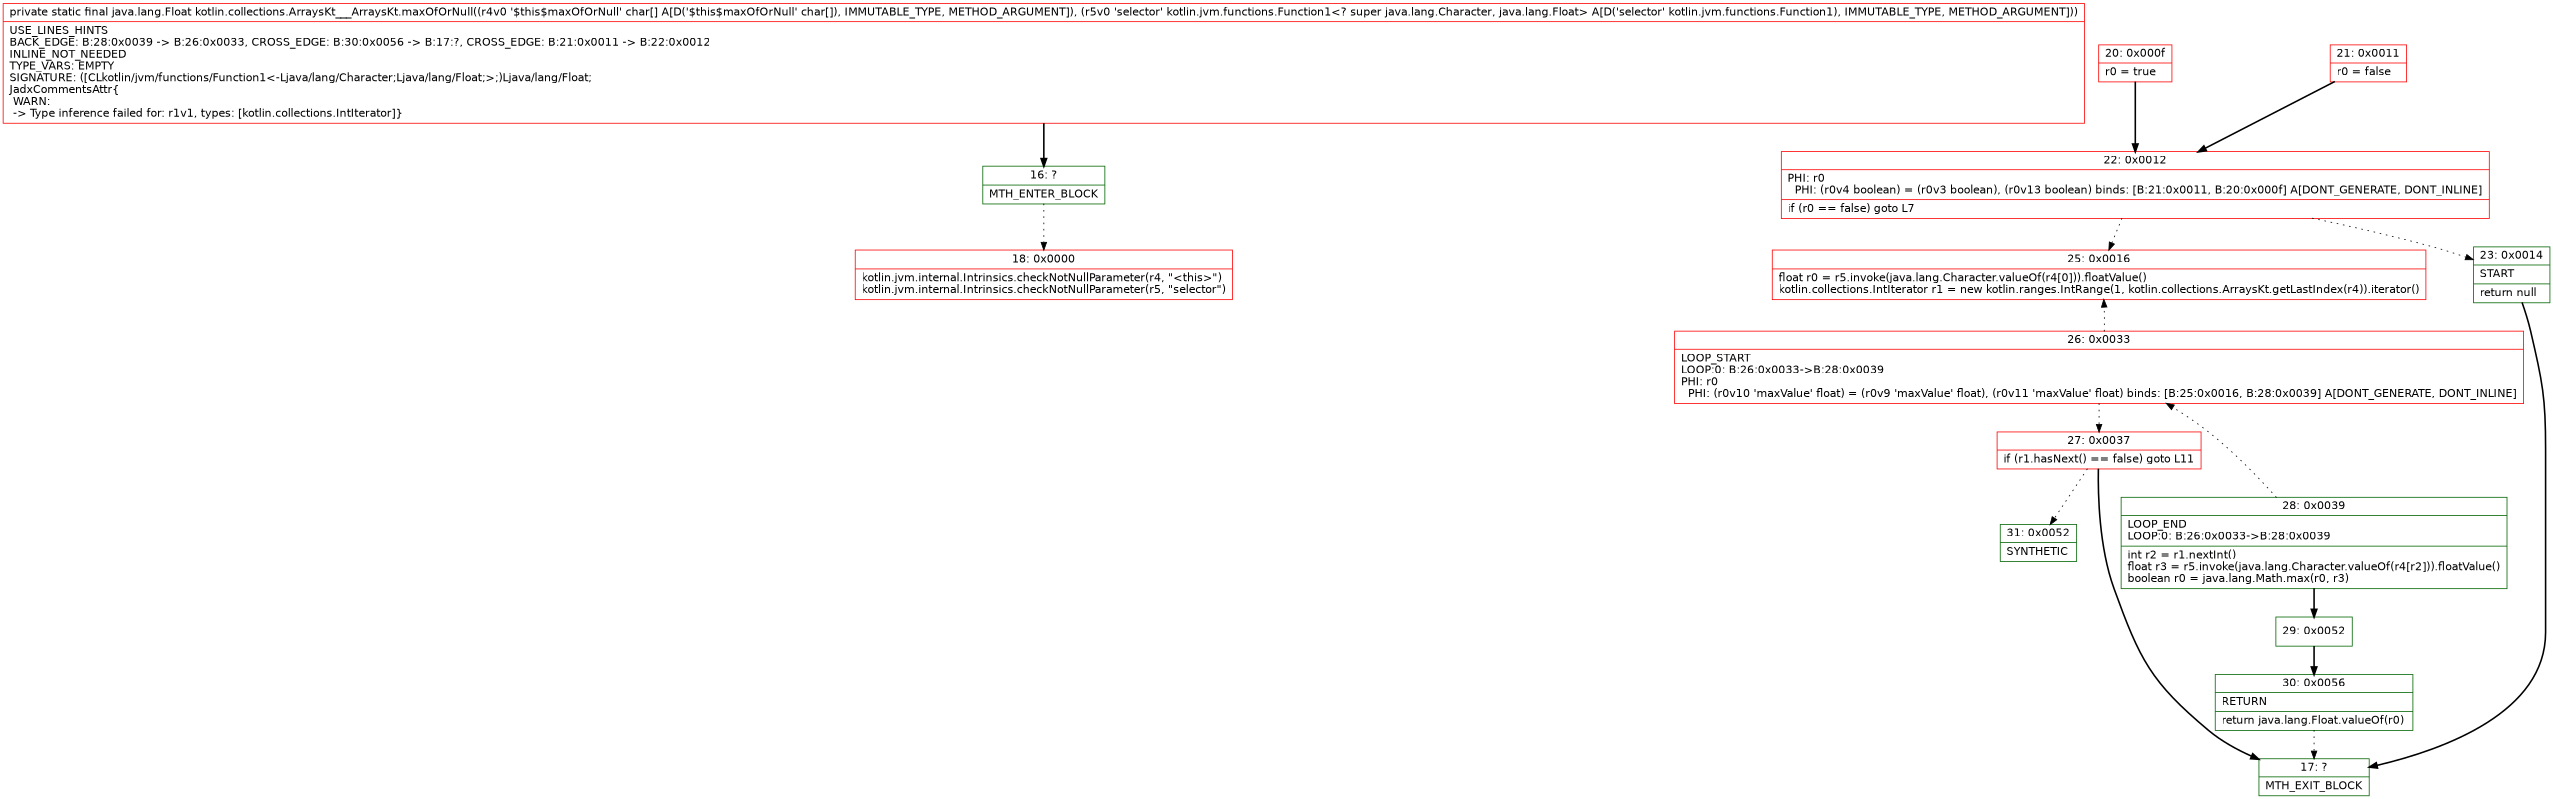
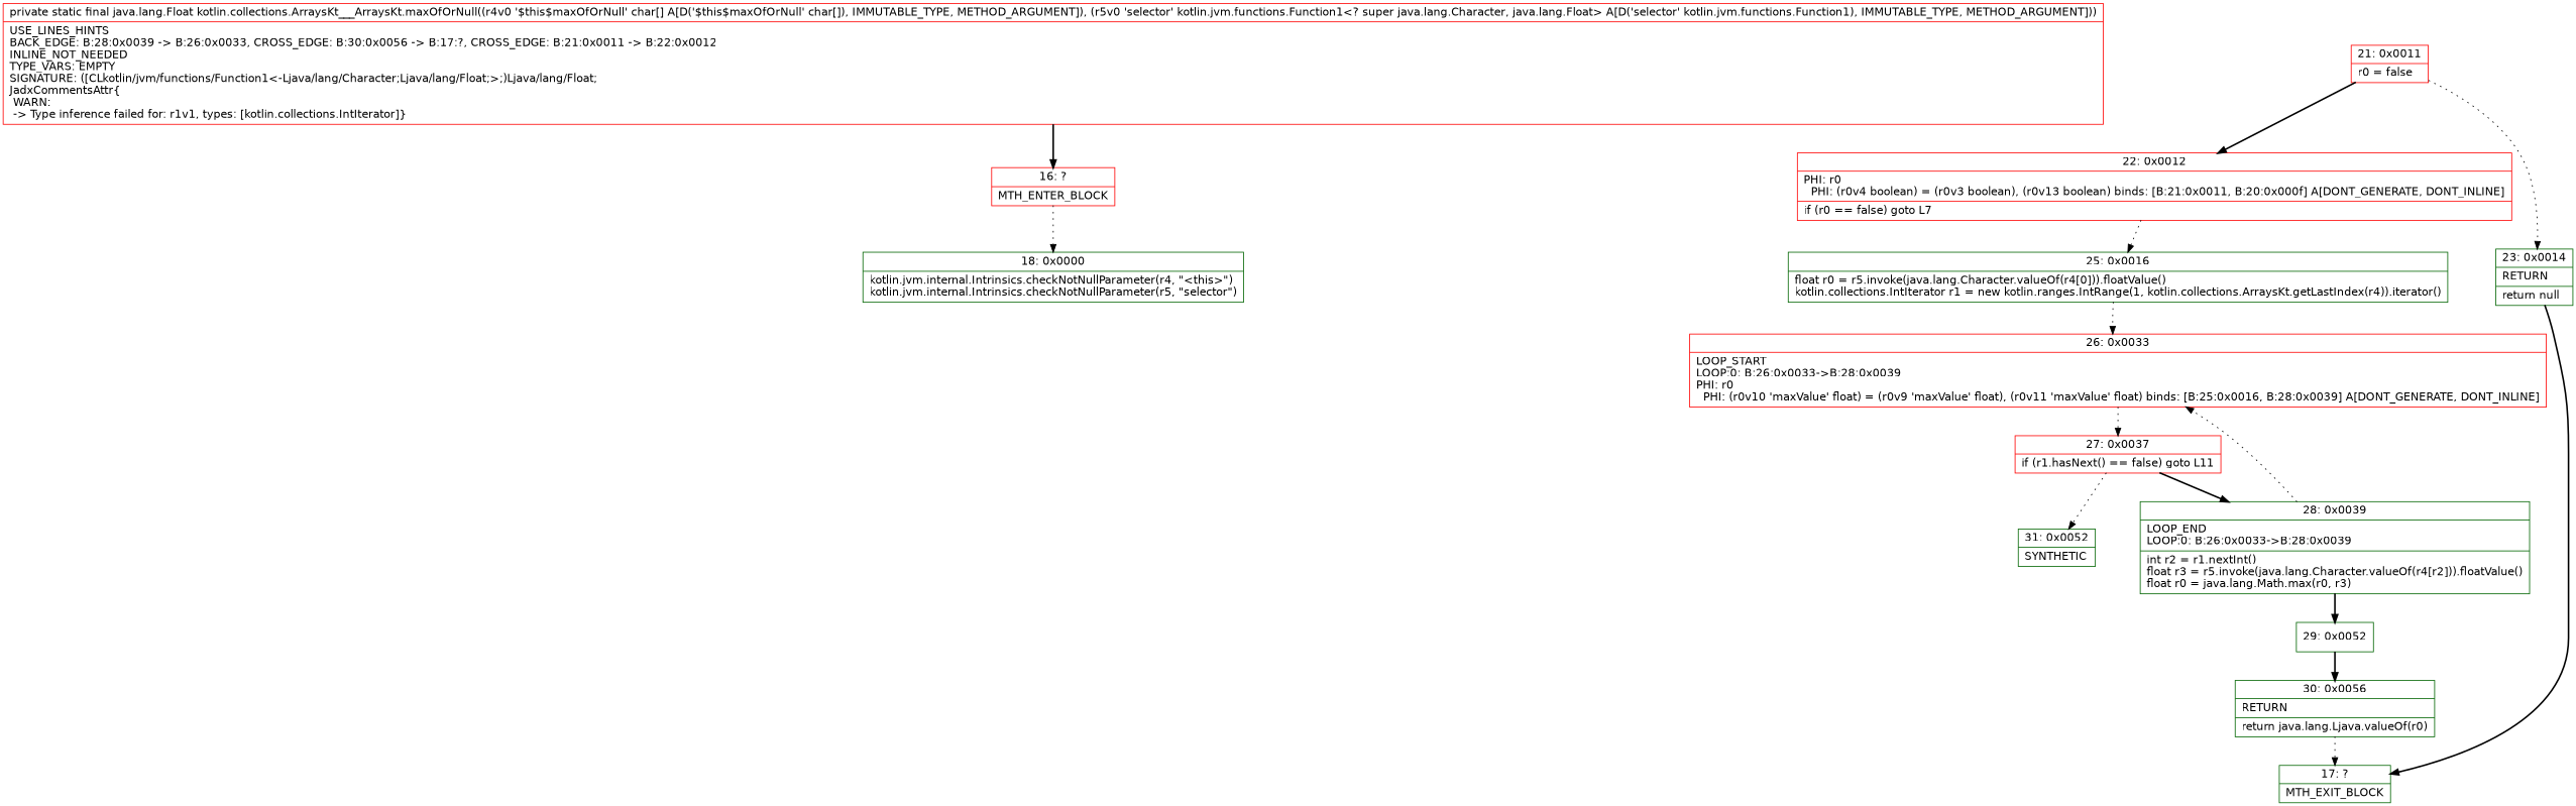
  digraph {
    fontname="DejaVu Sans"
    node [color=red fontname="DejaVu Sans" shape=record]
    edge [fontname="DejaVu Sans" style=dotted]
-   n1 [color=darkgreen label="{16\:\ ?|MTH_ENTER_BLOCK\l}"]
-   n2 [label="{18\:\ 0x0000|kotlin.jvm.internal.Intrinsics.checkNotNullParameter(r4, \"\<this\>\")\lkotlin.jvm.internal.Intrinsics.checkNotNullParameter(r5, \"selector\")\l}"]
-   n3 [label="{20\:\ 0x000f|r0 = true\l}"]
+   n1 [label="{16\:\ ?|MTH_ENTER_BLOCK\l}"]
+   n2 [color=darkgreen label="{18\:\ 0x0000|kotlin.jvm.internal.Intrinsics.checkNotNullParameter(r4, \"\<this\>\")\lkotlin.jvm.internal.Intrinsics.checkNotNullParameter(r5, \"selector\")\l}"]
    n4 [label="{22\:\ 0x0012|PHI: r0 \l  PHI: (r0v4 boolean) = (r0v3 boolean), (r0v13 boolean) binds: [B:21:0x0011, B:20:0x000f] A[DONT_GENERATE, DONT_INLINE]\l|if (r0 == false) goto L7\l}"]
    n5 [label="{21\:\ 0x0011|r0 = false\l}"]
-   n6 [color=darkgreen label="{23\:\ 0x0014|START\l|return null\l}"]
-   n7 [label="{25\:\ 0x0016|float r0 = r5.invoke(java.lang.Character.valueOf(r4[0])).floatValue()\lkotlin.collections.IntIterator r1 = new kotlin.ranges.IntRange(1, kotlin.collections.ArraysKt.getLastIndex(r4)).iterator()\l}"]
+   n6 [color=darkgreen label="{23\:\ 0x0014|RETURN\l|return null\l}"]
+   n7 [color=darkgreen label="{25\:\ 0x0016|float r0 = r5.invoke(java.lang.Character.valueOf(r4[0])).floatValue()\lkotlin.collections.IntIterator r1 = new kotlin.ranges.IntRange(1, kotlin.collections.ArraysKt.getLastIndex(r4)).iterator()\l}"]
    n8 [color=darkgreen label="{17\:\ ?|MTH_EXIT_BLOCK\l}"]
    n9 [label="{26\:\ 0x0033|LOOP_START\lLOOP:0: B:26:0x0033\-\>B:28:0x0039\lPHI: r0 \l  PHI: (r0v10 'maxValue' float) = (r0v9 'maxValue' float), (r0v11 'maxValue' float) binds: [B:25:0x0016, B:28:0x0039] A[DONT_GENERATE, DONT_INLINE]\l}"]
    n10 [label="{27\:\ 0x0037|if (r1.hasNext() == false) goto L11\l}"]
-   n11 [color=darkgreen label="{28\:\ 0x0039|LOOP_END\lLOOP:0: B:26:0x0033\-\>B:28:0x0039\l|int r2 = r1.nextInt()\lfloat r3 = r5.invoke(java.lang.Character.valueOf(r4[r2])).floatValue()\lboolean r0 = java.lang.Math.max(r0, r3)\l}"]
+   n11 [color=darkgreen label="{28\:\ 0x0039|LOOP_END\lLOOP:0: B:26:0x0033\-\>B:28:0x0039\l|int r2 = r1.nextInt()\lfloat r3 = r5.invoke(java.lang.Character.valueOf(r4[r2])).floatValue()\lfloat r0 = java.lang.Math.max(r0, r3)\l}"]
    n12 [color=darkgreen label="{31\:\ 0x0052|SYNTHETIC\l}"]
    n13 [color=darkgreen label="{29\:\ 0x0052}"]
-   n14 [color=darkgreen label="{30\:\ 0x0056|RETURN\l|return java.lang.Float.valueOf(r0)\l}"]
+   n14 [color=darkgreen label="{30\:\ 0x0056|RETURN\l|return java.lang.Ljava.valueOf(r0)\l}"]
    n15 [label="{private static final java.lang.Float kotlin.collections.ArraysKt___ArraysKt.maxOfOrNull((r4v0 '$this$maxOfOrNull' char[] A[D('$this$maxOfOrNull' char[]), IMMUTABLE_TYPE, METHOD_ARGUMENT]), (r5v0 'selector' kotlin.jvm.functions.Function1\<? super java.lang.Character, java.lang.Float\> A[D('selector' kotlin.jvm.functions.Function1), IMMUTABLE_TYPE, METHOD_ARGUMENT]))  | USE_LINES_HINTS\lBACK_EDGE: B:28:0x0039 \-\> B:26:0x0033, CROSS_EDGE: B:30:0x0056 \-\> B:17:?, CROSS_EDGE: B:21:0x0011 \-\> B:22:0x0012\lINLINE_NOT_NEEDED\lTYPE_VARS: EMPTY\lSIGNATURE: ([CLkotlin\/jvm\/functions\/Function1\<\-Ljava\/lang\/Character;Ljava\/lang\/Float;\>;)Ljava\/lang\/Float;\lJadxCommentsAttr\{\l WARN: \l \-\> Type inference failed for: r1v1, types: [kotlin.collections.IntIterator]\}\l}"]
    n1 -> n2
-   n3 -> n4 [style=bold]
-   n4 -> n6
+   n5 -> n6
    n4 -> n7
    n5 -> n4 [style=bold]
    n6 -> n8 [style=bold]
-   n9 -> n7
+   n7 -> n9
    n9 -> n10
-   n10 -> n8 [style=bold]
+   n10 -> n11 [style=bold]
    n10 -> n12
    n11 -> n9
    n11 -> n13 [style=bold]
    n13 -> n14 [style=bold]
    n14 -> n8
    n15 -> n1 [style=bold]
  }
